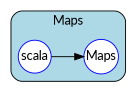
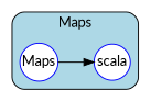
  digraph {
    compound=true
    rankdir=LR
    fontname=Lato
    node [color=blue fillcolor=white margin=0 shape=circle style=filled fontname=Lato]
    scala
    Maps
    subgraph cluster_1 {
      bgcolor=lightblue
      label=Maps
      style=rounded
      scala
      Maps
    }
-   scala -> Maps [fontname=Lato]
+   Maps -> scala [fontname=Lato]
  }
